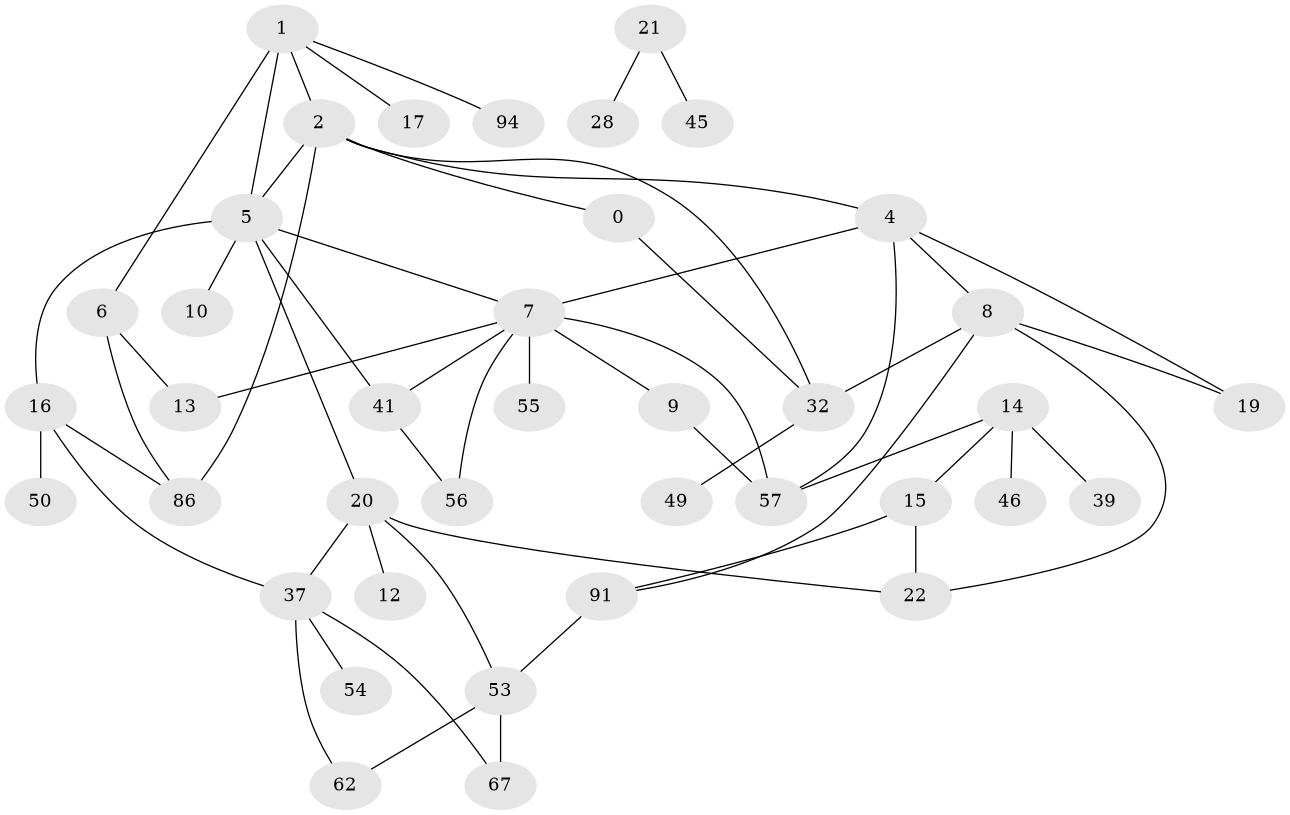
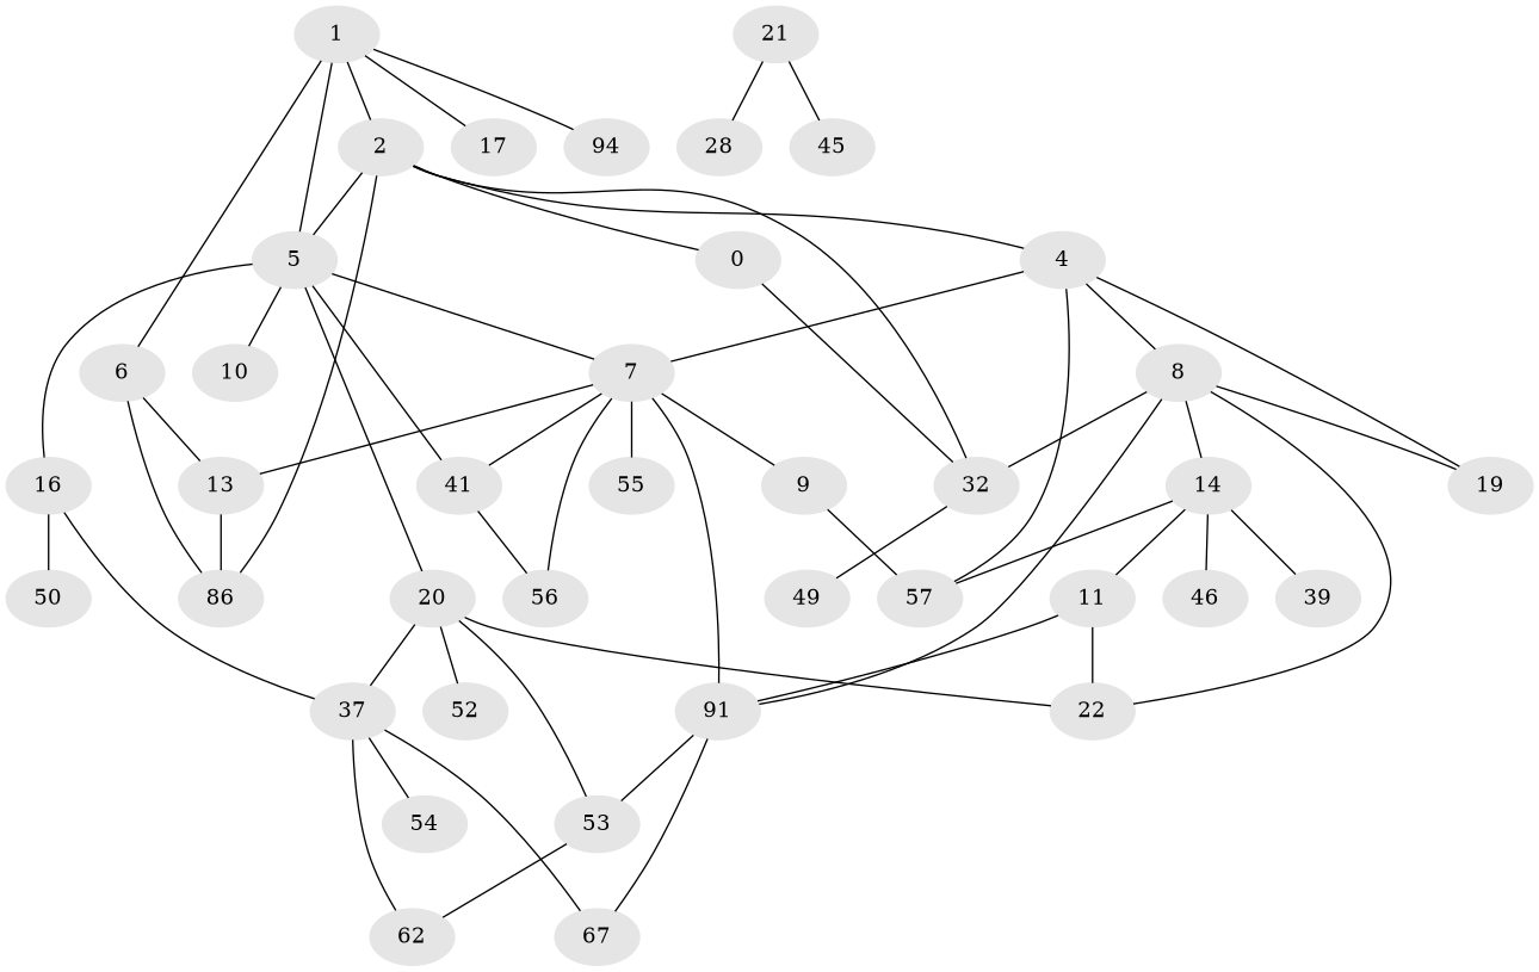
  graph {
    node [color=gray90 style=filled]
    1 [super="+53"]
    2 [super="+48"]
    5 [super="+11"]
    6 [super="+25"]
    17 [super="+43"]
    n6 [label=94]
    32 [super="+36"]
    n8 [label=0]
    4 [super="+29"]
    n10 [label=86]
    7 [super="+60"]
    10
    16 [super="+59"]
    20 [super="+33"]
    41
    13 [super="+23"]
    49
    8 [super="+12"]
    19
    n20 [label=57 super="+57"]
    9
    55
    56
    14 [super="+30"]
    22 [super="+24"]
    n26 [label=91 super="+61"]
    37 [super="+40"]
    50
-   52 [label=12]
+   52
    n30 [label=53]
-   15 [super="+42"]
+   15 [super="+42" label=11]
    39
    46
    n34 [label=67]
    54 [super="+63"]
    62
    21 [super="+34"]
    28
    45
    1 -- 2
    1 -- 5 [weight=2]
    1 -- 6
    1 -- 17
    1 -- n6
    2 -- 5
    2 -- 32
    2 -- n8
    2 -- 4
    2 -- n10
    5 -- 7
    5 -- 10
    5 -- 16
    5 -- 20
    5 -- 41
    6 -- n10
    6 -- 13
    32 -- 49
    n8 -- 32
    4 -- 7
    4 -- 8
    4 -- 19
    4 -- n20
    7 -- 41
    7 -- 13
-   7 -- n20
+   7 -- n26
    7 -- 9
    7 -- 55
    7 -- 56
-   16 -- n10
+   13 -- n10
    16 -- 37
    16 -- 50
    20 -- 22
    20 -- 37
    20 -- 52
    20 -- n30
    41 -- 56
    8 -- 32
    8 -- 19
+   8 -- 14
    8 -- 22
    8 -- n26
    9 -- n20
    14 -- n20
    14 -- 15
    14 -- 39
    14 -- 46
    n26 -- n30
-   n30 -- n34
+   n26 -- n34
    37 -- n34
    37 -- 54
    37 -- 62
    n30 -- 62
    15 -- 22
    15 -- n26
    21 -- 28
    21 -- 45
  }
